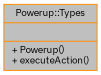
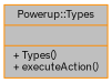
  digraph {
    fontname="IBM Plex Sans"
-   n1 [color=darkorange fillcolor=grey75 fontcolor=black fontname="IBM Plex Sans" fontsize=10 height=0.2 label="{Powerup::Types\n||+ Powerup()\l+ executeAction()\l}" shape=record style=filled width=0.4]
+   n1 [color=darkorange fillcolor=grey75 fontcolor=black fontname="IBM Plex Sans" fontsize=10 height=0.2 label="{Powerup::Types\n||+ Types()\l+ executeAction()\l}" shape=record style=filled width=0.4]
  }
